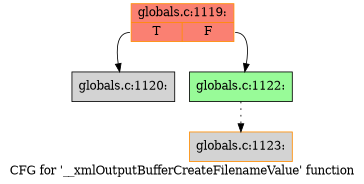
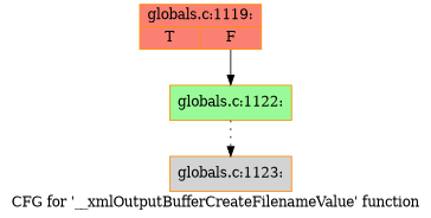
  digraph {
    label="CFG for '__xmlOutputBufferCreateFilenameValue' function"
    node [color=darkorange fillcolor=lightgrey shape=record style=filled]
    edge [style=solid]
    n1 [fillcolor=salmon label="{globals.c:1119:|{<s0>T|<s1>F}}"]
-   n2 [color=black label="{globals.c:1120:}"]
-   n3 [color=black fillcolor=palegreen label="{globals.c:1122:}"]
+   n3 [fillcolor=palegreen label="{globals.c:1122:}"]
    n4 [label="{globals.c:1123:}"]
-   n1 -> n2 [tailport=s0]
    n1 -> n3 [tailport=s1]
    n3 -> n4 [style=dotted]
  }
